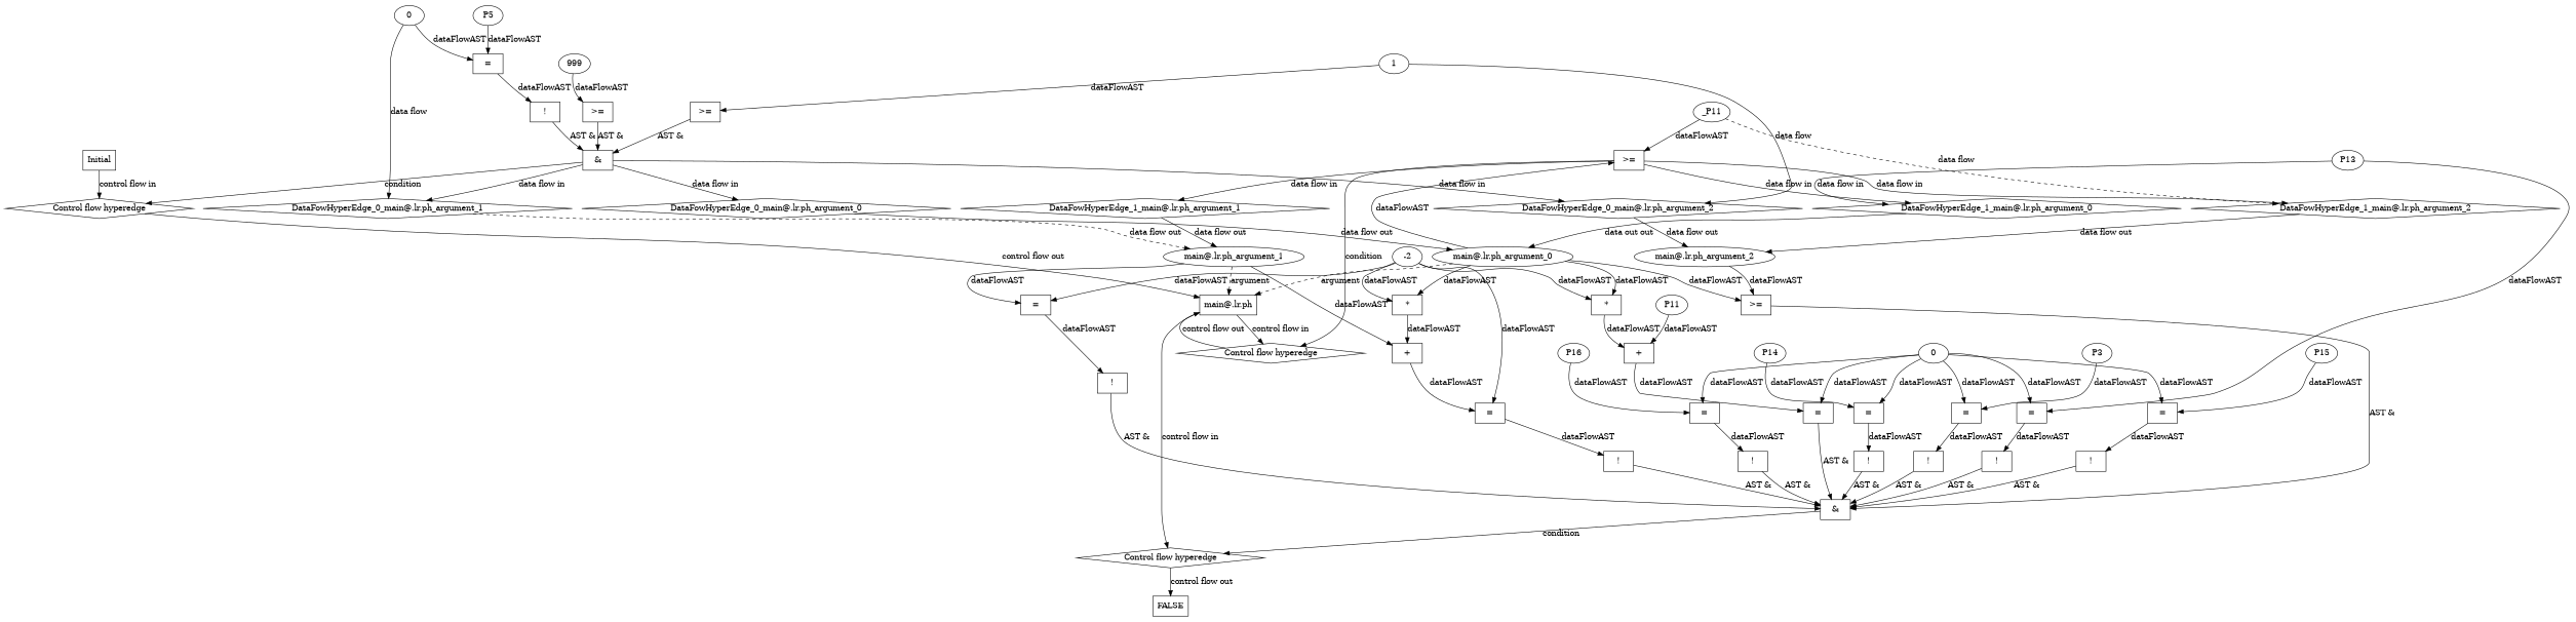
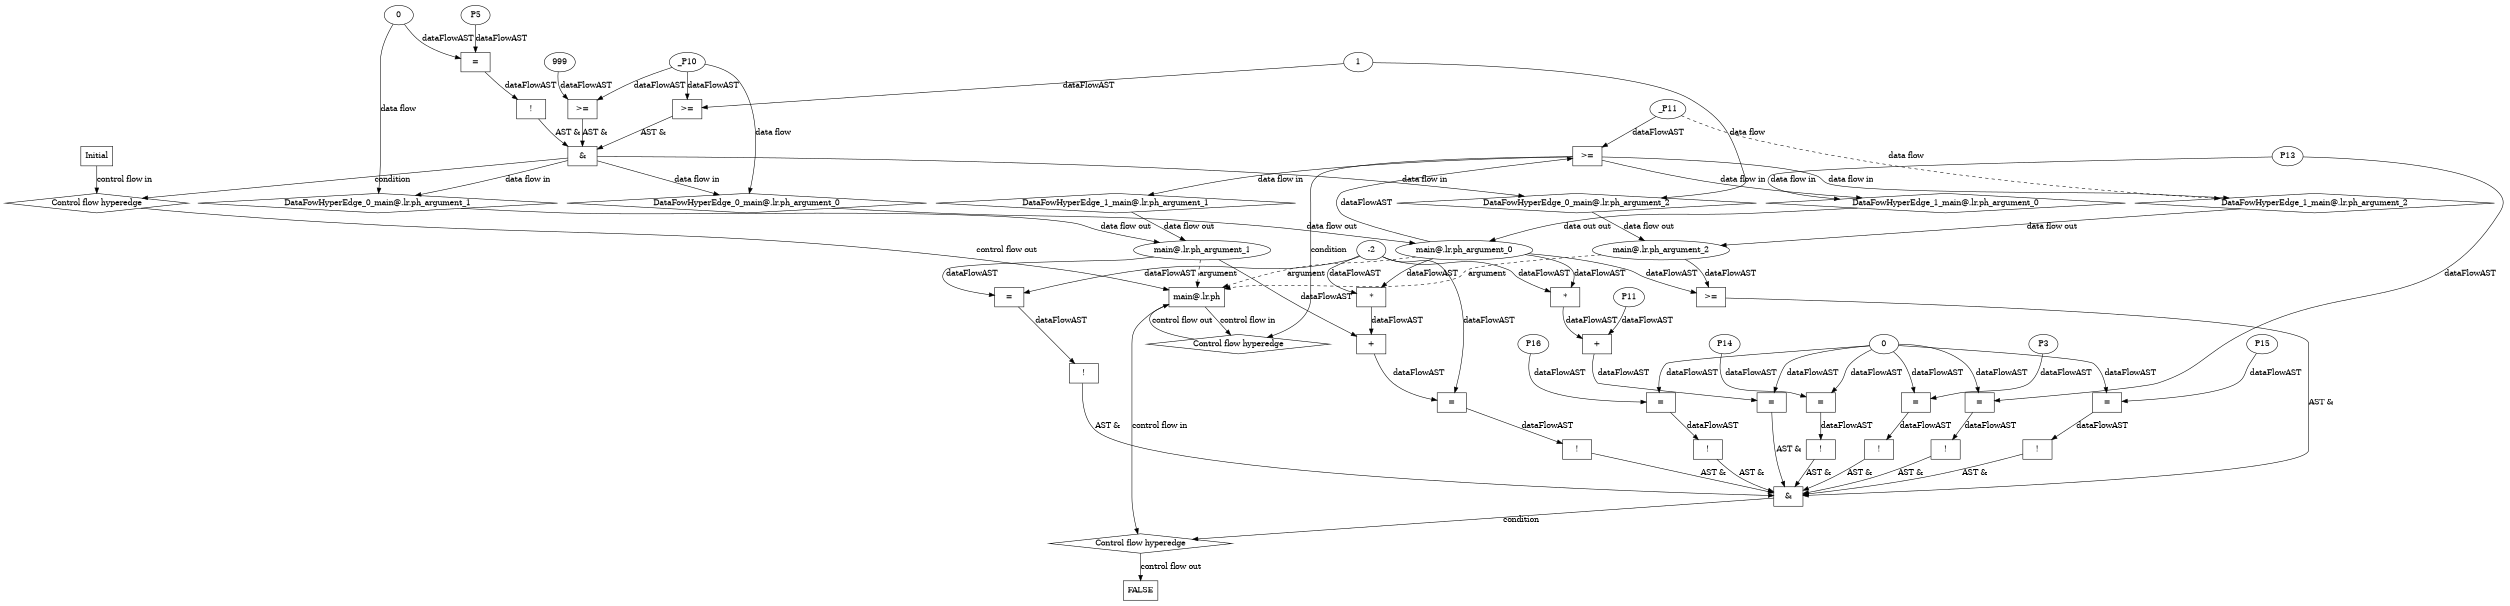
  digraph {
    node [shape=rect]
    n1 [label="main@.lr.ph" nodeName="main@.lr.ph"]
    n2 [label="Control flow hyperedge" nodeName=ControlFowHyperEdge_1 shape=diamond]
    n3 [label="Control flow hyperedge" nodeName=ControlFowHyperEdge_2 shape=diamond]
    n4 [label=FALSE nodeName=FALSE]
    n5 [label=Initial nodeName=Initial]
    n6 [label="Control flow hyperedge" nodeName=ControlFowHyperEdge_0 shape=diamond]
    n7 [label="main@.lr.ph_argument_0" nodeName=argument0 shape=oval]
    n8 [label=">=" nodeName="xxxmain@.lr.ph___main@.lr.ph_1xxxguard_0_node_0"]
    n9 [label="*" nodeName="xxxFALSE___main@.lr.ph_2xxxguard2_node_4"]
    n10 [label="*" nodeName="xxxFALSE___main@.lr.ph_2xxxguard4_node_3"]
    n11 [label=">=" nodeName="xxxFALSE___main@.lr.ph_2xxxguard3_node_0"]
    n12 [label="DataFowHyperEdge_1_main@.lr.ph_argument_0" nodeName="DataFowHyperEdge_1_main@.lr.ph_argument_0" shape=diamond]
    n13 [label="DataFowHyperEdge_1_main@.lr.ph_argument_2" nodeName="DataFowHyperEdge_1_main@.lr.ph_argument_2" shape=diamond]
    n14 [label="DataFowHyperEdge_1_main@.lr.ph_argument_1" nodeName="DataFowHyperEdge_1_main@.lr.ph_argument_1" shape=diamond]
    n15 [label="+" nodeName="xxxFALSE___main@.lr.ph_2xxxguard2_node_2"]
    n16 [label="+" nodeName="xxxFALSE___main@.lr.ph_2xxxguard4_node_1"]
    n17 [label="&" nodeName="xxxFALSE___main@.lr.ph_2xxx_and"]
    n18 [label="main@.lr.ph_argument_1" nodeName=argument1 shape=oval]
    n19 [label="=" nodeName="xxxFALSE___main@.lr.ph_2xxxguard_0_node_1"]
    n20 [label="=" nodeName="xxxFALSE___main@.lr.ph_2xxxguard2_node_1"]
    n21 [label="!" nodeName="xxxFALSE___main@.lr.ph_2xxxguard_0_node_0"]
    n22 [label="main@.lr.ph_argument_2" nodeName=argument2 shape=oval]
    n23 [label="&" nodeName="xxxmain@.lr.ph___Initial_0xxx_and"]
    n24 [label="DataFowHyperEdge_0_main@.lr.ph_argument_0" nodeName="DataFowHyperEdge_0_main@.lr.ph_argument_0" shape=diamond]
    n25 [label="DataFowHyperEdge_0_main@.lr.ph_argument_1" nodeName="DataFowHyperEdge_0_main@.lr.ph_argument_1" shape=diamond]
    n26 [label="DataFowHyperEdge_0_main@.lr.ph_argument_2" nodeName="DataFowHyperEdge_0_main@.lr.ph_argument_2" shape=diamond]
    n27 [label="!" nodeName="xxxmain@.lr.ph___Initial_0xxxguard_0_node_0"]
    n28 [label="=" nodeName="xxxmain@.lr.ph___Initial_0xxxguard_0_node_1"]
    n29 [label=P5 nodeName="xxxmain@.lr.ph___Initial_0xxxguard_0_node_2" shape=""]
    n30 [label=0 nodeName="xxxmain@.lr.ph___Initial_0xxxdataFlow1_node_0" shape=""]
    n31 [label=">=" nodeName="xxxmain@.lr.ph___Initial_0xxxguard1_node_0"]
    n32 [label=999 nodeName="xxxmain@.lr.ph___Initial_0xxxguard1_node_1" shape=""]
+   n33 [label=_P10 nodeName="xxxmain@.lr.ph___Initial_0xxxdataFlow_0_node_0" shape=""]
    n34 [label=">=" nodeName="xxxmain@.lr.ph___Initial_0xxxguard2_node_0"]
    n35 [label=1 nodeName="xxxmain@.lr.ph___Initial_0xxxdataFlow2_node_0" shape=""]
    n36 [label=_P11 nodeName="xxxmain@.lr.ph___main@.lr.ph_1xxxdataFlow_0_node_0" shape=""]
    n37 [label="!" nodeName="xxxFALSE___main@.lr.ph_2xxxguard2_node_0"]
    n38 [label=-2 nodeName="xxxFALSE___main@.lr.ph_2xxxguard_0_node_3" shape=""]
    n39 [label="!" nodeName="xxxFALSE___main@.lr.ph_2xxxguard6_node_0"]
    n40 [label="=" nodeName="xxxFALSE___main@.lr.ph_2xxxguard6_node_1"]
    n41 [label=P13 nodeName="xxxFALSE___main@.lr.ph_2xxxguard6_node_2" shape=""]
    n42 [label=0 nodeName="xxxFALSE___main@.lr.ph_2xxxguard1_node_3" shape=""]
    n43 [label="=" nodeName="xxxFALSE___main@.lr.ph_2xxxguard4_node_0"]
    n44 [label="=" nodeName="xxxFALSE___main@.lr.ph_2xxxguard8_node_1"]
    n45 [label="=" nodeName="xxxFALSE___main@.lr.ph_2xxxguard5_node_1"]
    n46 [label="=" nodeName="xxxFALSE___main@.lr.ph_2xxxguard7_node_1"]
    n47 [label="=" nodeName="xxxFALSE___main@.lr.ph_2xxxguard1_node_1"]
    n48 [label="!" nodeName="xxxFALSE___main@.lr.ph_2xxxguard8_node_0"]
    n49 [label="!" nodeName="xxxFALSE___main@.lr.ph_2xxxguard5_node_0"]
    n50 [label="!" nodeName="xxxFALSE___main@.lr.ph_2xxxguard7_node_0"]
    n51 [label="!" nodeName="xxxFALSE___main@.lr.ph_2xxxguard1_node_0"]
    n52 [label=P11 nodeName="xxxFALSE___main@.lr.ph_2xxxguard4_node_2" shape=""]
    n53 [label=P16 nodeName="xxxFALSE___main@.lr.ph_2xxxguard8_node_2" shape=""]
    n54 [label=P3 nodeName="xxxFALSE___main@.lr.ph_2xxxguard5_node_2" shape=""]
    n55 [label=P15 nodeName="xxxFALSE___main@.lr.ph_2xxxguard7_node_2" shape=""]
    n56 [label=P14 nodeName="xxxFALSE___main@.lr.ph_2xxxguard1_node_2" shape=""]
    n1 -> n2 [label="control flow in"]
    n1 -> n3 [label="control flow in"]
    n2 -> n1 [label="control flow out"]
    n3 -> n4 [label="control flow out"]
    n5 -> n6 [label="control flow in"]
    n6 -> n1 [label="control flow out"]
    n7 -> n1 [label=argument style=dashed]
    n7 -> n8 [label=dataFlowAST]
    n7 -> n9 [label=dataFlowAST]
    n7 -> n10 [label=dataFlowAST]
    n7 -> n11 [label=dataFlowAST]
    n8 -> n2 [label=condition]
    n8 -> n12 [label="data flow in"]
    n8 -> n13 [label="data flow in"]
    n8 -> n14 [label="data flow in"]
    n9 -> n15 [label=dataFlowAST]
    n10 -> n16 [label=dataFlowAST]
    n11 -> n17 [label="AST &"]
    n12 -> n7 [label="data out out"]
    n13 -> n22 [label="data flow out"]
    n14 -> n18 [label="data flow out"]
    n15 -> n20 [label=dataFlowAST]
    n16 -> n43 [label=dataFlowAST]
    n17 -> n3 [label=condition]
    n18 -> n1 [label=argument style=dashed]
    n18 -> n15 [label=dataFlowAST]
    n18 -> n19 [label=dataFlowAST]
    n19 -> n21 [label=dataFlowAST]
    n20 -> n37 [label=dataFlowAST]
    n21 -> n17 [label="AST &"]
+   n22 -> n1 [label=argument style=dashed]
    n22 -> n11 [label=dataFlowAST]
    n23 -> n6 [label=condition]
    n23 -> n24 [label="data flow in"]
    n23 -> n25 [label="data flow in"]
    n23 -> n26 [label="data flow in"]
    n24 -> n7 [label="data flow out"]
-   n25 -> n18 [label="data flow out" style=dashed]
+   n25 -> n18 [label="data flow out"]
    n26 -> n22 [label="data flow out"]
    n27 -> n23 [label="AST &"]
    n28 -> n27 [label=dataFlowAST]
    n29 -> n28 [label=dataFlowAST]
    n30 -> n25 [label="data flow"]
    n30 -> n28 [label=dataFlowAST]
    n31 -> n23 [label="AST &"]
    n32 -> n31 [label=dataFlowAST]
+   n33 -> n24 [label="data flow"]
+   n33 -> n31 [label=dataFlowAST]
+   n33 -> n34 [label=dataFlowAST]
    n34 -> n23 [label="AST &"]
    n35 -> n26 [label="data flow"]
    n35 -> n34 [label=dataFlowAST]
    n36 -> n8 [label=dataFlowAST]
    n36 -> n13 [label="data flow" style=dashed]
    n37 -> n17 [label="AST &"]
    n38 -> n9 [label=dataFlowAST]
    n38 -> n10 [label=dataFlowAST]
    n38 -> n19 [label=dataFlowAST]
    n38 -> n20 [label=dataFlowAST]
    n39 -> n17 [label="AST &"]
    n40 -> n39 [label=dataFlowAST]
    n41 -> n12 [label="data flow in"]
    n41 -> n40 [label=dataFlowAST]
    n42 -> n40 [label=dataFlowAST]
    n42 -> n43 [label=dataFlowAST]
    n42 -> n44 [label=dataFlowAST]
    n42 -> n45 [label=dataFlowAST]
    n42 -> n46 [label=dataFlowAST]
    n42 -> n47 [label=dataFlowAST]
    n43 -> n17 [label="AST &"]
    n44 -> n48 [label=dataFlowAST]
    n45 -> n49 [label=dataFlowAST]
    n46 -> n50 [label=dataFlowAST]
    n47 -> n51 [label=dataFlowAST]
    n48 -> n17 [label="AST &"]
    n49 -> n17 [label="AST &"]
    n50 -> n17 [label="AST &"]
    n51 -> n17 [label="AST &"]
    n52 -> n16 [label=dataFlowAST]
    n53 -> n44 [label=dataFlowAST]
    n54 -> n45 [label=dataFlowAST]
    n55 -> n46 [label=dataFlowAST]
    n56 -> n47 [label=dataFlowAST]
  }
